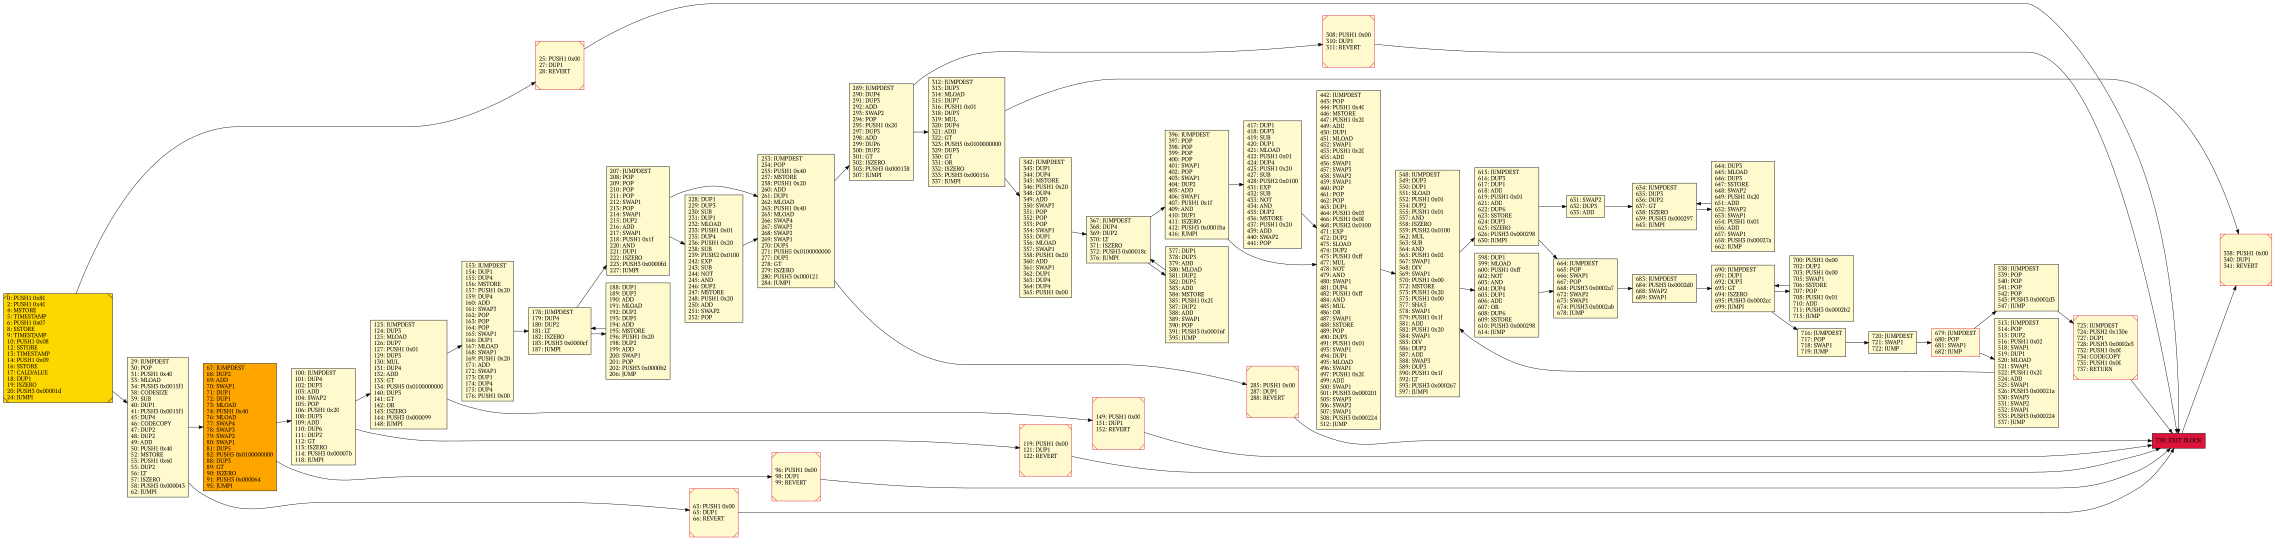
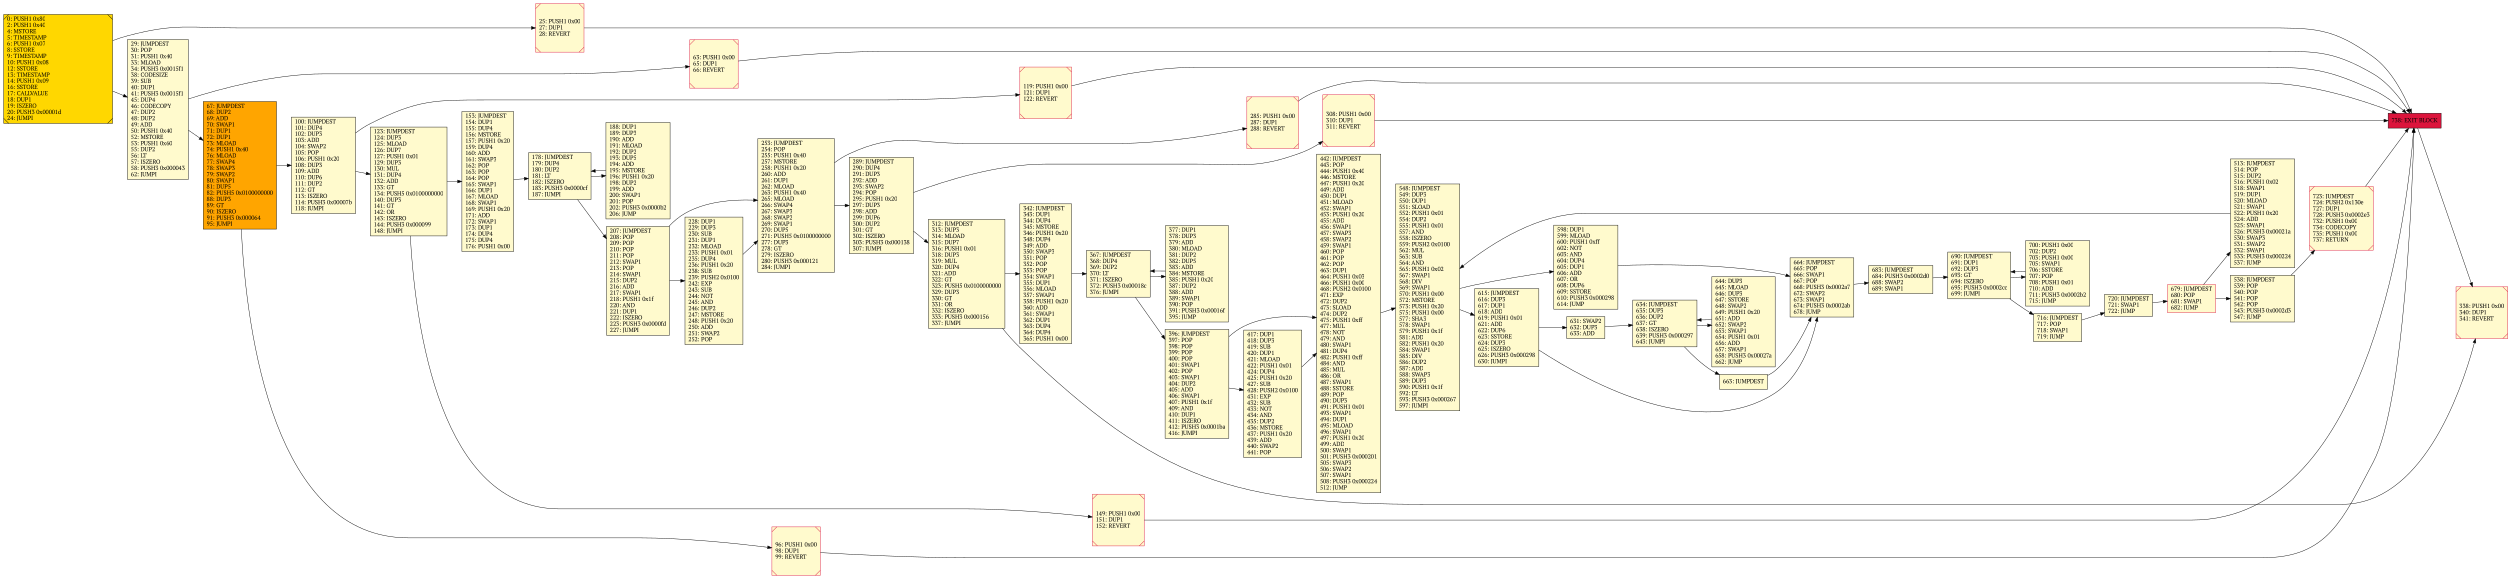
  digraph {
    fontname="PT Serif"
    rankdir=LR
    node [color=black fillcolor=lemonchiffon fontcolor=black fontname="PT Serif" shape=box style=filled]
    edge [fontname="PT Serif"]
    n1 [color=crimson label="96: PUSH1 0x00\l98: DUP1\l99: REVERT\l" shape=Msquare]
    n2 [fillcolor=crimson label="738: EXIT BLOCK\l"]
    n3 [color=crimson label="338: PUSH1 0x00\l340: DUP1\l341: REVERT\l" shape=Msquare]
    n4 [label="188: DUP1\l189: DUP3\l190: ADD\l191: MLOAD\l192: DUP2\l193: DUP5\l194: ADD\l195: MSTORE\l196: PUSH1 0x20\l198: DUP2\l199: ADD\l200: SWAP1\l201: POP\l202: PUSH3 0x0000b2\l206: JUMP\l"]
    n5 [label="178: JUMPDEST\l179: DUP4\l180: DUP2\l181: LT\l182: ISZERO\l183: PUSH3 0x0000cf\l187: JUMPI\l"]
    n6 [label="207: JUMPDEST\l208: POP\l209: POP\l210: POP\l211: POP\l212: SWAP1\l213: POP\l214: SWAP1\l215: DUP2\l216: ADD\l217: SWAP1\l218: PUSH1 0x1f\l220: AND\l221: DUP1\l222: ISZERO\l223: PUSH3 0x0000fd\l227: JUMPI\l"]
    n7 [fillcolor=gold label="0: PUSH1 0x80\l2: PUSH1 0x40\l4: MSTORE\l5: TIMESTAMP\l6: PUSH1 0x07\l8: SSTORE\l9: TIMESTAMP\l10: PUSH1 0x08\l12: SSTORE\l13: TIMESTAMP\l14: PUSH1 0x09\l16: SSTORE\l17: CALLVALUE\l18: DUP1\l19: ISZERO\l20: PUSH3 0x00001d\l24: JUMPI\l" shape=Msquare]
    n8 [label="29: JUMPDEST\l30: POP\l31: PUSH1 0x40\l33: MLOAD\l34: PUSH3 0x0015f1\l38: CODESIZE\l39: SUB\l40: DUP1\l41: PUSH3 0x0015f1\l45: DUP4\l46: CODECOPY\l47: DUP2\l48: DUP2\l49: ADD\l50: PUSH1 0x40\l52: MSTORE\l53: PUSH1 0x60\l55: DUP2\l56: LT\l57: ISZERO\l58: PUSH3 0x000043\l62: JUMPI\l"]
    n9 [color=crimson label="25: PUSH1 0x00\l27: DUP1\l28: REVERT\l" shape=Msquare]
    n10 [fillcolor=orange label="67: JUMPDEST\l68: DUP2\l69: ADD\l70: SWAP1\l71: DUP1\l72: DUP1\l73: MLOAD\l74: PUSH1 0x40\l76: MLOAD\l77: SWAP4\l78: SWAP3\l79: SWAP2\l80: SWAP1\l81: DUP5\l82: PUSH5 0x0100000000\l88: DUP3\l89: GT\l90: ISZERO\l91: PUSH3 0x000064\l95: JUMPI\l"]
    n11 [color=crimson label="63: PUSH1 0x00\l65: DUP1\l66: REVERT\l" shape=Msquare]
    n12 [label="690: JUMPDEST\l691: DUP1\l692: DUP3\l693: GT\l694: ISZERO\l695: PUSH3 0x0002cc\l699: JUMPI\l"]
    n13 [label="716: JUMPDEST\l717: POP\l718: SWAP1\l719: JUMP\l"]
    n14 [label="700: PUSH1 0x00\l702: DUP2\l703: PUSH1 0x00\l705: SWAP1\l706: SSTORE\l707: POP\l708: PUSH1 0x01\l710: ADD\l711: PUSH3 0x0002b2\l715: JUMP\l"]
    n15 [label="720: JUMPDEST\l721: SWAP1\l722: JUMP\l"]
    n16 [label="683: JUMPDEST\l684: PUSH3 0x0002d0\l688: SWAP2\l689: SWAP1\l"]
    n17 [label="253: JUMPDEST\l254: POP\l255: PUSH1 0x40\l257: MSTORE\l258: PUSH1 0x20\l260: ADD\l261: DUP1\l262: MLOAD\l263: PUSH1 0x40\l265: MLOAD\l266: SWAP4\l267: SWAP3\l268: SWAP2\l269: SWAP1\l270: DUP5\l271: PUSH5 0x0100000000\l277: DUP3\l278: GT\l279: ISZERO\l280: PUSH3 0x000121\l284: JUMPI\l"]
    n18 [label="228: DUP1\l229: DUP3\l230: SUB\l231: DUP1\l232: MLOAD\l233: PUSH1 0x01\l235: DUP4\l236: PUSH1 0x20\l238: SUB\l239: PUSH2 0x0100\l242: EXP\l243: SUB\l244: NOT\l245: AND\l246: DUP2\l247: MSTORE\l248: PUSH1 0x20\l250: ADD\l251: SWAP2\l252: POP\l"]
    n19 [label="664: JUMPDEST\l665: POP\l666: SWAP1\l667: POP\l668: PUSH3 0x0002a7\l672: SWAP2\l673: SWAP1\l674: PUSH3 0x0002ab\l678: JUMP\l"]
    n20 [label="615: JUMPDEST\l616: DUP3\l617: DUP1\l618: ADD\l619: PUSH1 0x01\l621: ADD\l622: DUP6\l623: SSTORE\l624: DUP3\l625: ISZERO\l626: PUSH3 0x000298\l630: JUMPI\l"]
    n21 [label="631: SWAP2\l632: DUP3\l633: ADD\l"]
    n22 [label="634: JUMPDEST\l635: DUP3\l636: DUP2\l637: GT\l638: ISZERO\l639: PUSH3 0x000297\l643: JUMPI\l"]
    n23 [label="598: DUP1\l599: MLOAD\l600: PUSH1 0xff\l602: NOT\l603: AND\l604: DUP4\l605: DUP1\l606: ADD\l607: OR\l608: DUP6\l609: SSTORE\l610: PUSH3 0x000298\l614: JUMP\l"]
    n24 [color=crimson label="308: PUSH1 0x00\l310: DUP1\l311: REVERT\l" shape=Msquare]
    n25 [color=crimson label="119: PUSH1 0x00\l121: DUP1\l122: REVERT\l" shape=Msquare]
    n26 [label="367: JUMPDEST\l368: DUP4\l369: DUP2\l370: LT\l371: ISZERO\l372: PUSH3 0x00018c\l376: JUMPI\l"]
    n27 [label="377: DUP1\l378: DUP3\l379: ADD\l380: MLOAD\l381: DUP2\l382: DUP5\l383: ADD\l384: MSTORE\l385: PUSH1 0x20\l387: DUP2\l388: ADD\l389: SWAP1\l390: POP\l391: PUSH3 0x00016f\l395: JUMP\l"]
    n28 [label="396: JUMPDEST\l397: POP\l398: POP\l399: POP\l400: POP\l401: SWAP1\l402: POP\l403: SWAP1\l404: DUP2\l405: ADD\l406: SWAP1\l407: PUSH1 0x1f\l409: AND\l410: DUP1\l411: ISZERO\l412: PUSH3 0x0001ba\l416: JUMPI\l"]
    n29 [label="417: DUP1\l418: DUP3\l419: SUB\l420: DUP1\l421: MLOAD\l422: PUSH1 0x01\l424: DUP4\l425: PUSH1 0x20\l427: SUB\l428: PUSH2 0x0100\l431: EXP\l432: SUB\l433: NOT\l434: AND\l435: DUP2\l436: MSTORE\l437: PUSH1 0x20\l439: ADD\l440: SWAP2\l441: POP\l"]
    n30 [label="442: JUMPDEST\l443: POP\l444: PUSH1 0x40\l446: MSTORE\l447: PUSH1 0x20\l449: ADD\l450: DUP1\l451: MLOAD\l452: SWAP1\l453: PUSH1 0x20\l455: ADD\l456: SWAP1\l457: SWAP3\l458: SWAP2\l459: SWAP1\l460: POP\l461: POP\l462: POP\l463: DUP1\l464: PUSH1 0x03\l466: PUSH1 0x00\l468: PUSH2 0x0100\l471: EXP\l472: DUP2\l473: SLOAD\l474: DUP2\l475: PUSH1 0xff\l477: MUL\l478: NOT\l479: AND\l480: SWAP1\l481: DUP4\l482: PUSH1 0xff\l484: AND\l485: MUL\l486: OR\l487: SWAP1\l488: SSTORE\l489: POP\l490: DUP3\l491: PUSH1 0x01\l493: SWAP1\l494: DUP1\l495: MLOAD\l496: SWAP1\l497: PUSH1 0x20\l499: ADD\l500: SWAP1\l501: PUSH3 0x000201\l505: SWAP3\l506: SWAP2\l507: SWAP1\l508: PUSH3 0x000224\l512: JUMP\l"]
    n31 [label="123: JUMPDEST\l124: DUP3\l125: MLOAD\l126: DUP7\l127: PUSH1 0x01\l129: DUP3\l130: MUL\l131: DUP4\l132: ADD\l133: GT\l134: PUSH5 0x0100000000\l140: DUP3\l141: GT\l142: OR\l143: ISZERO\l144: PUSH3 0x000099\l148: JUMPI\l"]
    n32 [color=crimson label="149: PUSH1 0x00\l151: DUP1\l152: REVERT\l" shape=Msquare]
    n33 [label="153: JUMPDEST\l154: DUP1\l155: DUP4\l156: MSTORE\l157: PUSH1 0x20\l159: DUP4\l160: ADD\l161: SWAP3\l162: POP\l163: POP\l164: POP\l165: SWAP1\l166: DUP1\l167: MLOAD\l168: SWAP1\l169: PUSH1 0x20\l171: ADD\l172: SWAP1\l173: DUP1\l174: DUP4\l175: DUP4\l176: PUSH1 0x00\l"]
    n34 [label="289: JUMPDEST\l290: DUP4\l291: DUP3\l292: ADD\l293: SWAP2\l294: POP\l295: PUSH1 0x20\l297: DUP3\l298: ADD\l299: DUP6\l300: DUP2\l301: GT\l302: ISZERO\l303: PUSH3 0x000138\l307: JUMPI\l"]
    n35 [color=crimson label="285: PUSH1 0x00\l287: DUP1\l288: REVERT\l" shape=Msquare]
+   n36 [label="663: JUMPDEST\l"]
    n37 [color=crimson label="679: JUMPDEST\l680: POP\l681: SWAP1\l682: JUMP\l"]
    n38 [label="100: JUMPDEST\l101: DUP4\l102: DUP3\l103: ADD\l104: SWAP2\l105: POP\l106: PUSH1 0x20\l108: DUP3\l109: ADD\l110: DUP6\l111: DUP2\l112: GT\l113: ISZERO\l114: PUSH3 0x00007b\l118: JUMPI\l"]
    n39 [label="312: JUMPDEST\l313: DUP3\l314: MLOAD\l315: DUP7\l316: PUSH1 0x01\l318: DUP3\l319: MUL\l320: DUP4\l321: ADD\l322: GT\l323: PUSH5 0x0100000000\l329: DUP3\l330: GT\l331: OR\l332: ISZERO\l333: PUSH3 0x000156\l337: JUMPI\l"]
    n40 [label="538: JUMPDEST\l539: POP\l540: POP\l541: POP\l542: POP\l543: PUSH3 0x0002d3\l547: JUMP\l"]
    n41 [label="513: JUMPDEST\l514: POP\l515: DUP2\l516: PUSH1 0x02\l518: SWAP1\l519: DUP1\l520: MLOAD\l521: SWAP1\l522: PUSH1 0x20\l524: ADD\l525: SWAP1\l526: PUSH3 0x00021a\l530: SWAP3\l531: SWAP2\l532: SWAP1\l533: PUSH3 0x000224\l537: JUMP\l"]
    n42 [label="644: DUP3\l645: MLOAD\l646: DUP3\l647: SSTORE\l648: SWAP2\l649: PUSH1 0x20\l651: ADD\l652: SWAP2\l653: SWAP1\l654: PUSH1 0x01\l656: ADD\l657: SWAP1\l658: PUSH3 0x00027a\l662: JUMP\l"]
    n43 [color=crimson label="723: JUMPDEST\l724: PUSH2 0x130e\l727: DUP1\l728: PUSH3 0x0002e3\l732: PUSH1 0x00\l734: CODECOPY\l735: PUSH1 0x00\l737: RETURN\l" shape=Msquare]
    n44 [label="548: JUMPDEST\l549: DUP3\l550: DUP1\l551: SLOAD\l552: PUSH1 0x01\l554: DUP2\l555: PUSH1 0x01\l557: AND\l558: ISZERO\l559: PUSH2 0x0100\l562: MUL\l563: SUB\l564: AND\l565: PUSH1 0x02\l567: SWAP1\l568: DIV\l569: SWAP1\l570: PUSH1 0x00\l572: MSTORE\l573: PUSH1 0x20\l575: PUSH1 0x00\l577: SHA3\l578: SWAP1\l579: PUSH1 0x1f\l581: ADD\l582: PUSH1 0x20\l584: SWAP1\l585: DIV\l586: DUP2\l587: ADD\l588: SWAP3\l589: DUP3\l590: PUSH1 0x1f\l592: LT\l593: PUSH3 0x000267\l597: JUMPI\l"]
    n45 [label="342: JUMPDEST\l343: DUP1\l344: DUP4\l345: MSTORE\l346: PUSH1 0x20\l348: DUP4\l349: ADD\l350: SWAP3\l351: POP\l352: POP\l353: POP\l354: SWAP1\l355: DUP1\l356: MLOAD\l357: SWAP1\l358: PUSH1 0x20\l360: ADD\l361: SWAP1\l362: DUP1\l363: DUP4\l364: DUP4\l365: PUSH1 0x00\l"]
    n1 -> n2
    n2 -> n3
    n4 -> n5
    n5 -> n4
    n5 -> n6
    n6 -> n17
    n6 -> n18
    n7 -> n8
    n7 -> n9
    n8 -> n10
    n8 -> n11
    n9 -> n2
    n10 -> n1
    n10 -> n38
    n11 -> n2
    n12 -> n13
    n12 -> n14
    n13 -> n15
    n14 -> n12
    n15 -> n37
    n16 -> n12
    n17 -> n34
    n17 -> n35
    n18 -> n17
    n19 -> n16
    n20 -> n19
    n20 -> n21
    n21 -> n22
+   n22 -> n36
    n22 -> n42
    n23 -> n19
    n24 -> n2
    n25 -> n2
    n26 -> n27
    n26 -> n28
    n27 -> n26
    n28 -> n29
    n28 -> n30
    n29 -> n30
    n30 -> n44
    n31 -> n32
    n31 -> n33
    n32 -> n2
    n33 -> n5
    n34 -> n24
    n34 -> n39
    n35 -> n2
+   n36 -> n19
    n37 -> n40
    n37 -> n41
    n38 -> n25
    n38 -> n31
    n39 -> n3
    n39 -> n45
    n40 -> n43
    n41 -> n44
    n42 -> n22
    n43 -> n2
    n44 -> n20
    n44 -> n23
    n45 -> n26
  }
